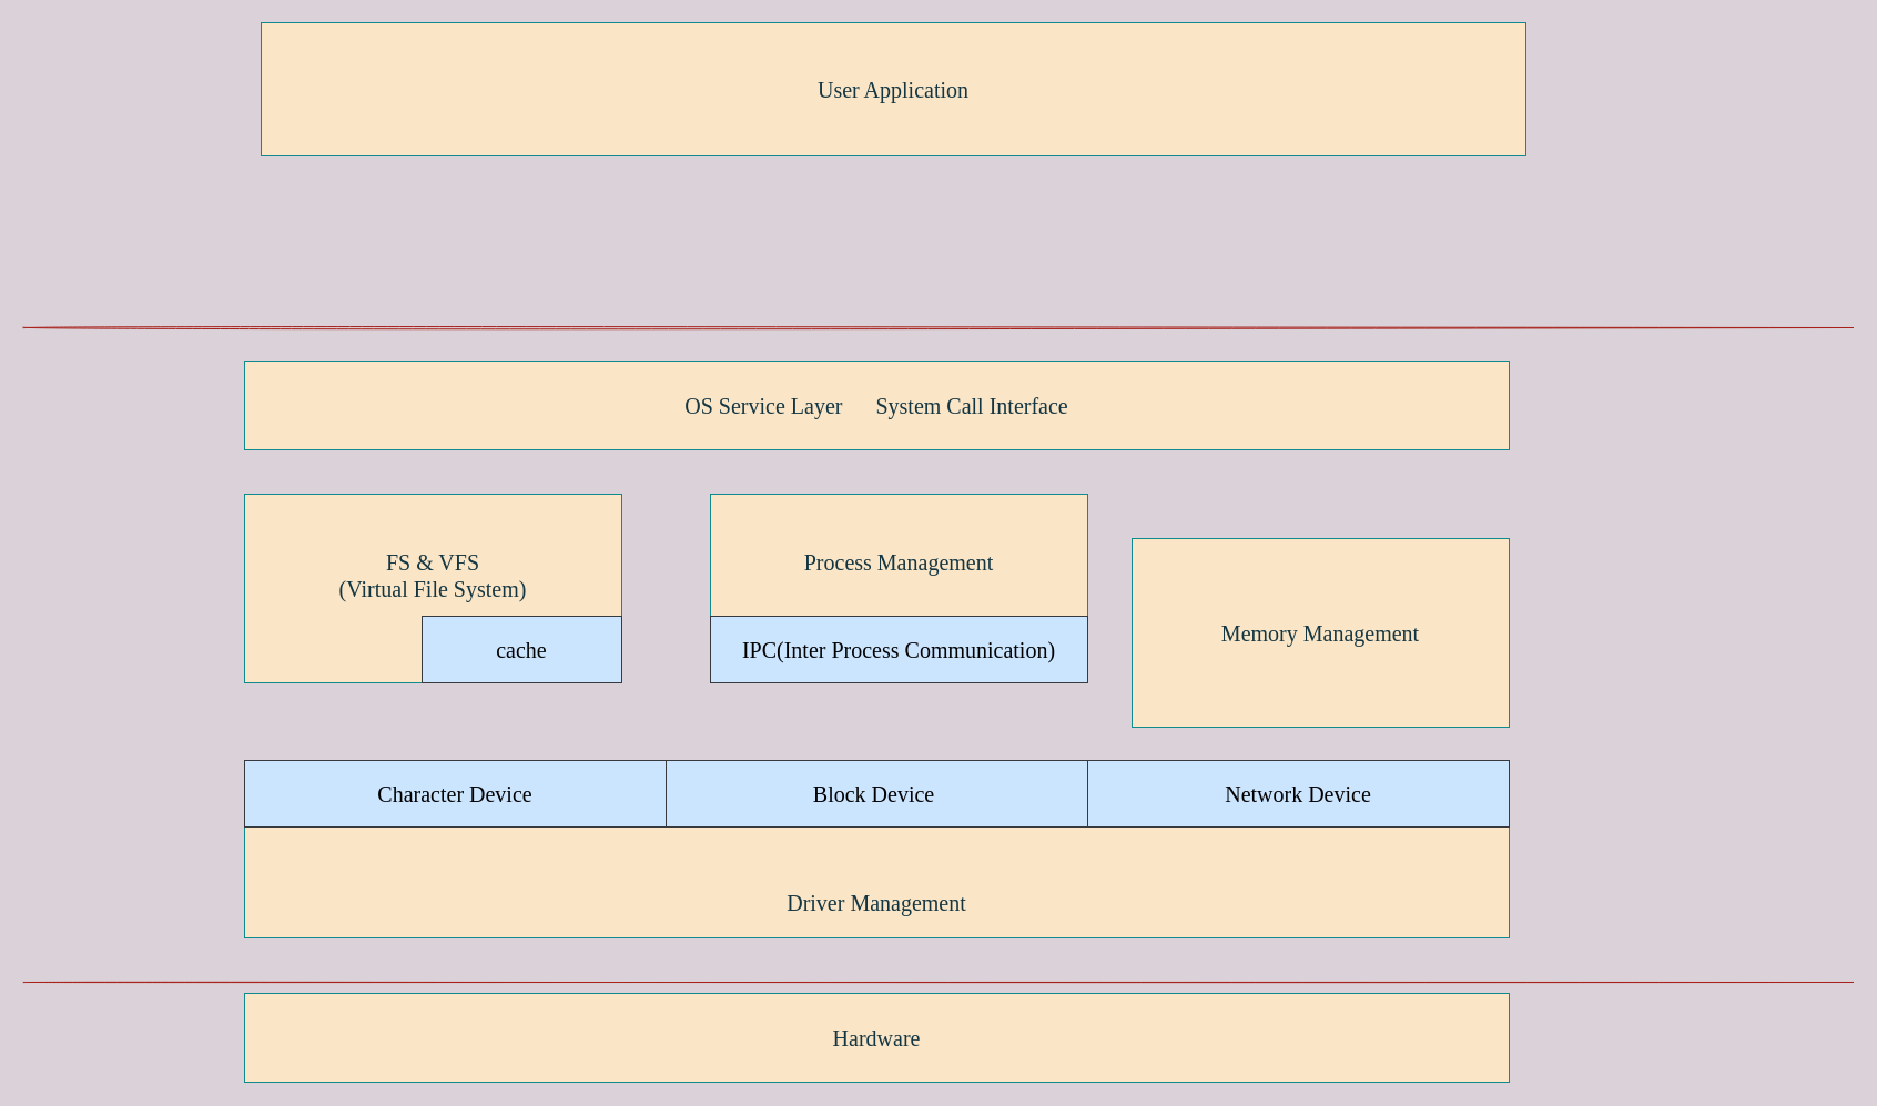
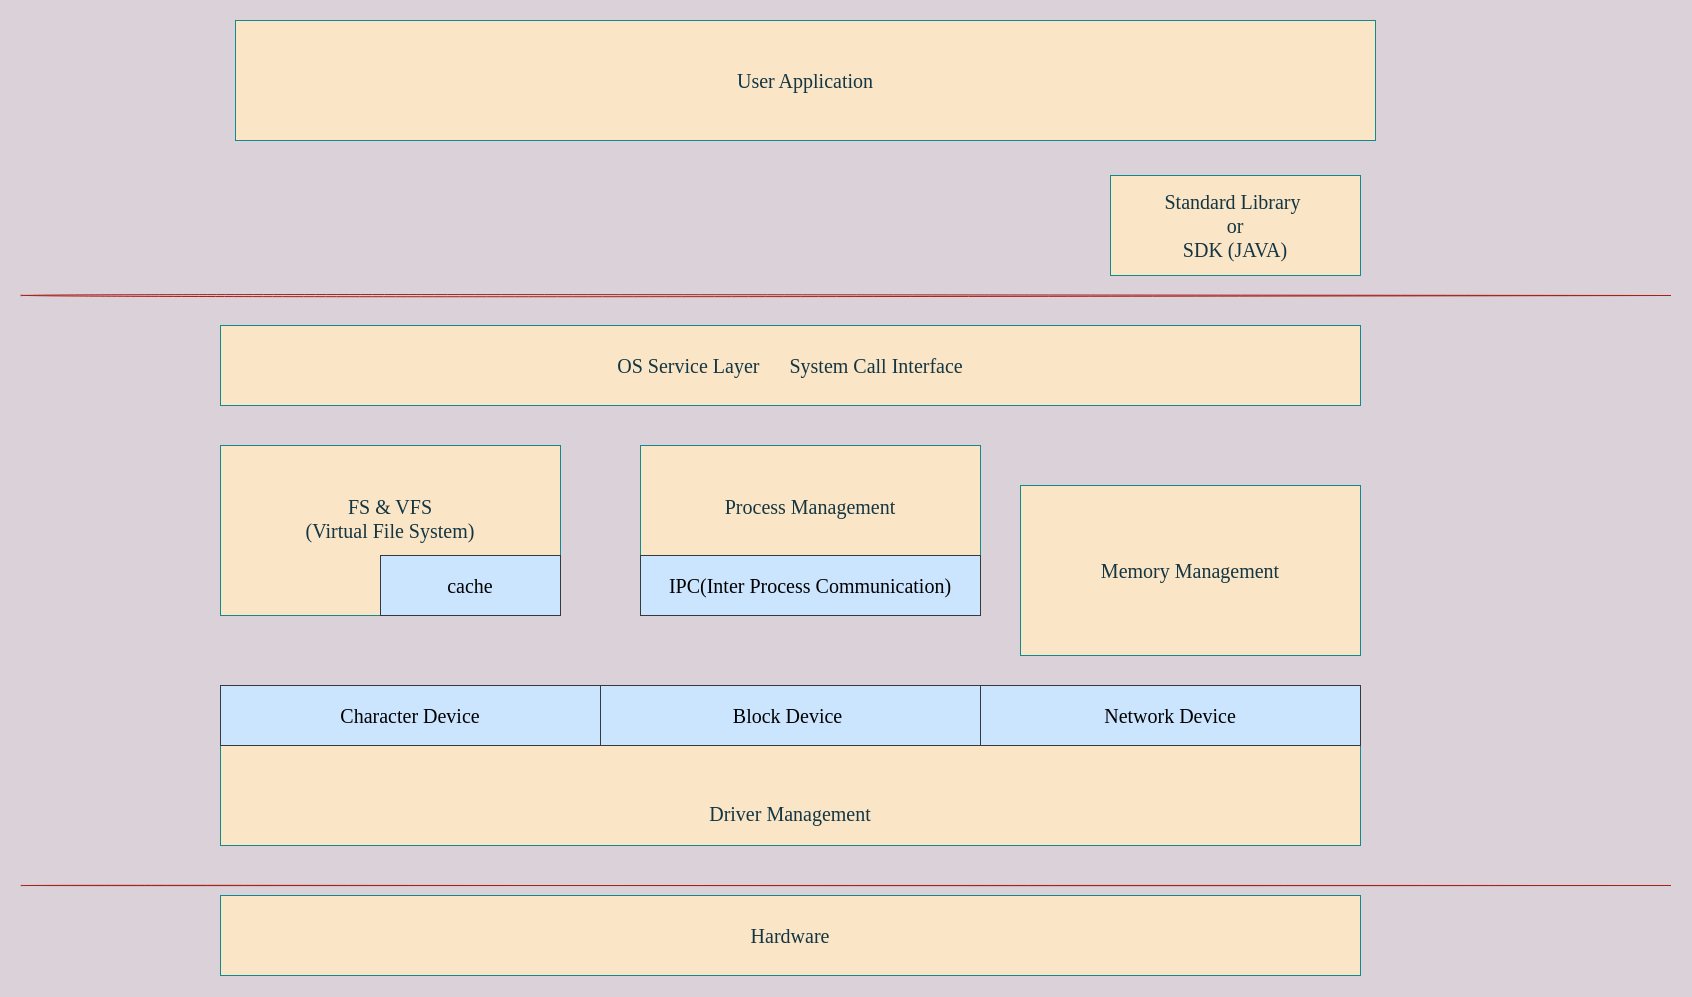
  <mxCell id="0" />
  <mxCell id="1" parent="0" />
  <mxCell id="2" value="User Application" style="whiteSpace=wrap;html=1;rounded=0;hachureGap=4;pointerEvents=0;fontFamily=Architects Daughter;fontSource=https%3A%2F%2Ffonts.googleapis.com%2Fcss%3Ffamily%3DArchitects%2BDaughter;fontSize=20;fontColor=#143642;strokeColor=#0F8B8D;fillColor=#FAE5C7;" parent="1" vertex="1"><mxGeometry x="235" y="20" width="1140" height="120" as="geometry" /></mxCell>
+ <mxCell id="3" value="Standard Library&amp;nbsp;&lt;br&gt;or&lt;br&gt;SDK (JAVA)" style="whiteSpace=wrap;html=1;rounded=0;hachureGap=4;pointerEvents=0;fontFamily=Architects Daughter;fontSource=https%3A%2F%2Ffonts.googleapis.com%2Fcss%3Ffamily%3DArchitects%2BDaughter;fontSize=20;fontColor=#143642;strokeColor=#0F8B8D;fillColor=#FAE5C7;" parent="1" vertex="1"><mxGeometry x="1110" y="175" width="250" height="100" as="geometry" /></mxCell>
  <mxCell id="4" value="" style="orthogonalLoop=1;jettySize=auto;html=1;endArrow=none;sourcePerimeterSpacing=8;targetPerimeterSpacing=8;fontSize=16;sketch=1;fontFamily=Architects Daughter;fontSource=https%3A%2F%2Ffonts.googleapis.com%2Fcss%3Ffamily%3DArchitects%2BDaughter;fontColor=#143642;strokeColor=#A8201A;fillColor=#FAE5C7;shadow=0;edgeStyle=orthogonalEdgeStyle;elbow=vertical;curved=1;startArrow=none;startFill=0;endFill=0;" parent="1" edge="1"><mxGeometry width="120" relative="1" as="geometry"><mxPoint x="20" y="295" as="sourcePoint" /><mxPoint x="1670" y="295" as="targetPoint" /></mxGeometry></mxCell>
  <mxCell id="5" value="FS &amp;amp; VFS&lt;br&gt;(Virtual File System)&lt;br&gt;&lt;br&gt;" style="whiteSpace=wrap;html=1;rounded=0;hachureGap=4;pointerEvents=0;fontFamily=Architects Daughter;fontSource=https%3A%2F%2Ffonts.googleapis.com%2Fcss%3Ffamily%3DArchitects%2BDaughter;fontSize=20;fontColor=#143642;strokeColor=#0F8B8D;fillColor=#FAE5C7;" parent="1" vertex="1"><mxGeometry x="220" y="445" width="340" height="170" as="geometry" /></mxCell>
  <mxCell id="6" value="cache" style="rounded=0;whiteSpace=wrap;html=1;sketch=0;hachureGap=4;pointerEvents=0;fontFamily=Architects Daughter;fontSource=https%3A%2F%2Ffonts.googleapis.com%2Fcss%3Ffamily%3DArchitects%2BDaughter;fontSize=20;strokeColor=#36393d;fillColor=#cce5ff;" parent="1" vertex="1"><mxGeometry x="380" y="555" width="180" height="60" as="geometry" /></mxCell>
  <mxCell id="7" value="Process Management&lt;br&gt;&lt;br&gt;&lt;br&gt;" style="whiteSpace=wrap;html=1;rounded=0;hachureGap=4;pointerEvents=0;fontFamily=Architects Daughter;fontSource=https%3A%2F%2Ffonts.googleapis.com%2Fcss%3Ffamily%3DArchitects%2BDaughter;fontSize=20;fontColor=#143642;strokeColor=#0F8B8D;fillColor=#FAE5C7;" parent="1" vertex="1"><mxGeometry x="640" y="445" width="340" height="170" as="geometry" /></mxCell>
  <mxCell id="8" value="IPC(Inter Process Communication)" style="rounded=0;whiteSpace=wrap;html=1;sketch=0;hachureGap=4;pointerEvents=0;fontFamily=Architects Daughter;fontSource=https%3A%2F%2Ffonts.googleapis.com%2Fcss%3Ffamily%3DArchitects%2BDaughter;fontSize=20;strokeColor=#36393d;fillColor=#cce5ff;" parent="1" vertex="1"><mxGeometry x="640" y="555" width="340" height="60" as="geometry" /></mxCell>
  <mxCell id="9" value="Memory Management" style="whiteSpace=wrap;html=1;rounded=0;hachureGap=4;pointerEvents=0;fontFamily=Architects Daughter;fontSource=https%3A%2F%2Ffonts.googleapis.com%2Fcss%3Ffamily%3DArchitects%2BDaughter;fontSize=20;fontColor=#143642;strokeColor=#0F8B8D;fillColor=#FAE5C7;" parent="1" vertex="1"><mxGeometry x="1020" y="485" width="340" height="170" as="geometry" /></mxCell>
  <mxCell id="10" value="&lt;br&gt;&lt;br&gt;&lt;br&gt;&lt;br&gt;Driver Management" style="whiteSpace=wrap;html=1;rounded=0;hachureGap=4;pointerEvents=0;fontFamily=Architects Daughter;fontSource=https%3A%2F%2Ffonts.googleapis.com%2Fcss%3Ffamily%3DArchitects%2BDaughter;fontSize=20;fontColor=#143642;strokeColor=#0F8B8D;fillColor=#FAE5C7;" parent="1" vertex="1"><mxGeometry x="220" y="685" width="1140" height="160" as="geometry" /></mxCell>
  <mxCell id="11" value="Block Device&amp;nbsp;" style="rounded=0;whiteSpace=wrap;html=1;sketch=0;hachureGap=4;pointerEvents=0;fontFamily=Architects Daughter;fontSource=https%3A%2F%2Ffonts.googleapis.com%2Fcss%3Ffamily%3DArchitects%2BDaughter;fontSize=20;strokeColor=#36393d;fillColor=#cce5ff;" parent="1" vertex="1"><mxGeometry x="600" y="685" width="380" height="60" as="geometry" /></mxCell>
  <mxCell id="12" value="Network Device" style="rounded=0;whiteSpace=wrap;html=1;sketch=0;hachureGap=4;pointerEvents=0;fontFamily=Architects Daughter;fontSource=https%3A%2F%2Ffonts.googleapis.com%2Fcss%3Ffamily%3DArchitects%2BDaughter;fontSize=20;strokeColor=#36393d;fillColor=#cce5ff;" parent="1" vertex="1"><mxGeometry x="980" y="685" width="380" height="60" as="geometry" /></mxCell>
  <mxCell id="13" value="Character Device" style="rounded=0;whiteSpace=wrap;html=1;sketch=0;hachureGap=4;pointerEvents=0;fontFamily=Architects Daughter;fontSource=https%3A%2F%2Ffonts.googleapis.com%2Fcss%3Ffamily%3DArchitects%2BDaughter;fontSize=20;strokeColor=#36393d;fillColor=#cce5ff;" parent="1" vertex="1"><mxGeometry x="220" y="685" width="380" height="60" as="geometry" /></mxCell>
  <mxCell id="14" value="" style="orthogonalLoop=1;jettySize=auto;html=1;endArrow=none;sourcePerimeterSpacing=8;targetPerimeterSpacing=8;fontSize=16;sketch=1;fontFamily=Architects Daughter;fontSource=https%3A%2F%2Ffonts.googleapis.com%2Fcss%3Ffamily%3DArchitects%2BDaughter;fontColor=#143642;strokeColor=#A8201A;fillColor=#FAE5C7;shadow=0;edgeStyle=orthogonalEdgeStyle;elbow=vertical;curved=1;startArrow=none;startFill=0;endFill=0;" parent="1" edge="1"><mxGeometry width="120" relative="1" as="geometry"><mxPoint x="20" y="885" as="sourcePoint" /><mxPoint x="1670" y="885" as="targetPoint" /></mxGeometry></mxCell>
  <mxCell id="15" value="Hardware" style="whiteSpace=wrap;html=1;rounded=0;hachureGap=4;pointerEvents=0;fontFamily=Architects Daughter;fontSource=https%3A%2F%2Ffonts.googleapis.com%2Fcss%3Ffamily%3DArchitects%2BDaughter;fontSize=20;fontColor=#143642;strokeColor=#0F8B8D;fillColor=#FAE5C7;" parent="1" vertex="1"><mxGeometry x="220" y="895" width="1140" height="80" as="geometry" /></mxCell>
  <mxCell id="16" value="OS Service Layer&amp;nbsp; &amp;nbsp; &amp;nbsp; System Call Interface" style="whiteSpace=wrap;html=1;rounded=0;hachureGap=4;pointerEvents=0;fontFamily=Architects Daughter;fontSource=https%3A%2F%2Ffonts.googleapis.com%2Fcss%3Ffamily%3DArchitects%2BDaughter;fontSize=20;fontColor=#143642;strokeColor=#0F8B8D;fillColor=#FAE5C7;" parent="1" vertex="1"><mxGeometry x="220" y="325" width="1140" height="80" as="geometry" /></mxCell>
